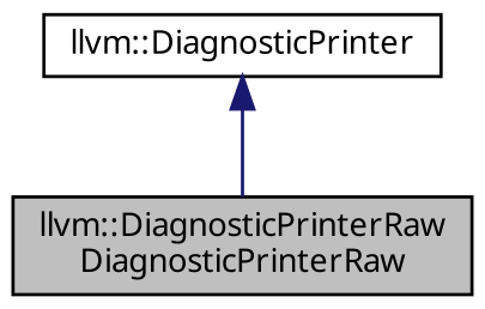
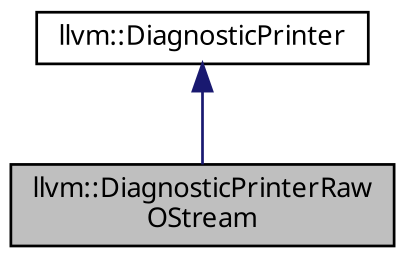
  digraph {
    fontname="Noto Sans"
    node [color=black fontname="Noto Sans" fontsize=10 shape=record]
-   n1 [fillcolor=grey75 fontcolor=black height=0.2 label="llvm::DiagnosticPrinterRaw\lDiagnosticPrinterRaw" style=filled width=0.4]
+   n1 [fillcolor=grey75 fontcolor=black height=0.2 label="llvm::DiagnosticPrinterRaw\lOStream" style=filled width=0.4]
    n2 [height=0.2 label="llvm::DiagnosticPrinter" width=0.4]
    n2 -> n1 [color=midnightblue dir=back fontname="Noto Sans" fontsize=10 labelfontname=Helvetica labelfontsize=10 style=solid]
  }
